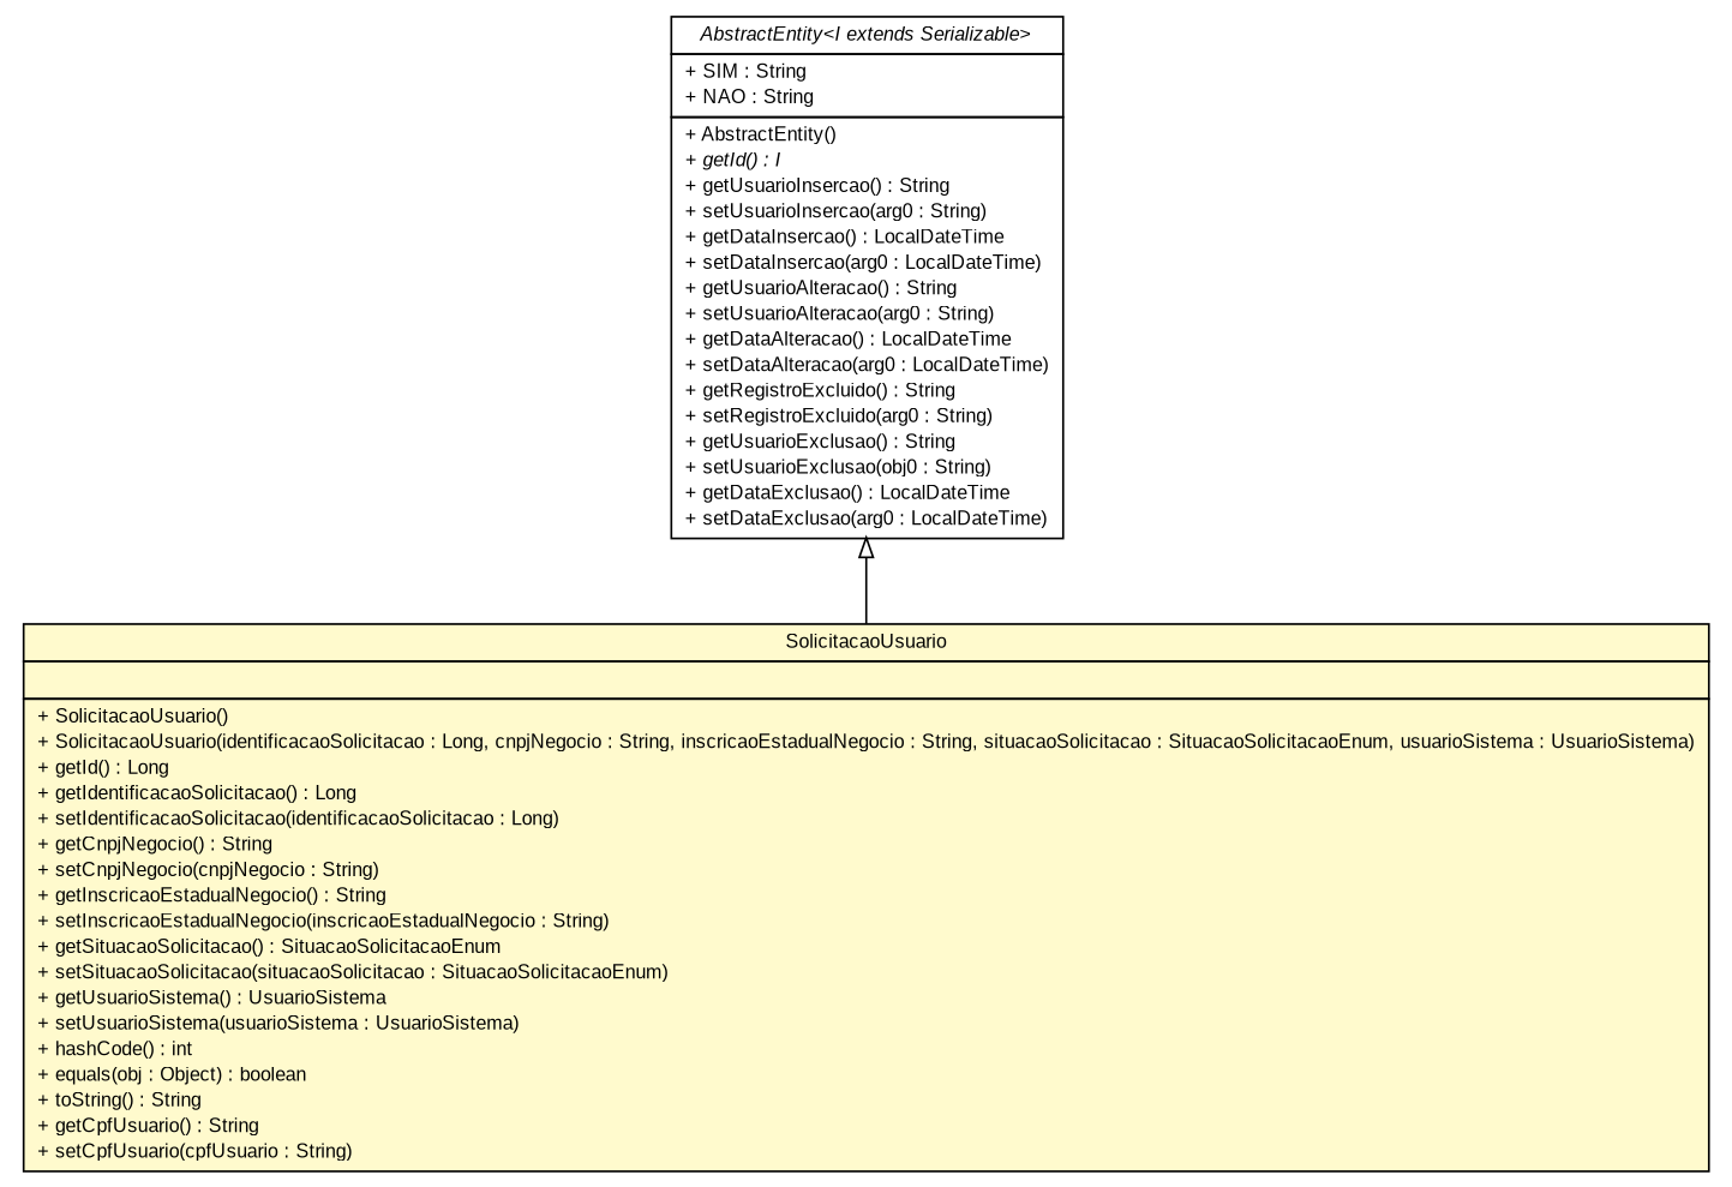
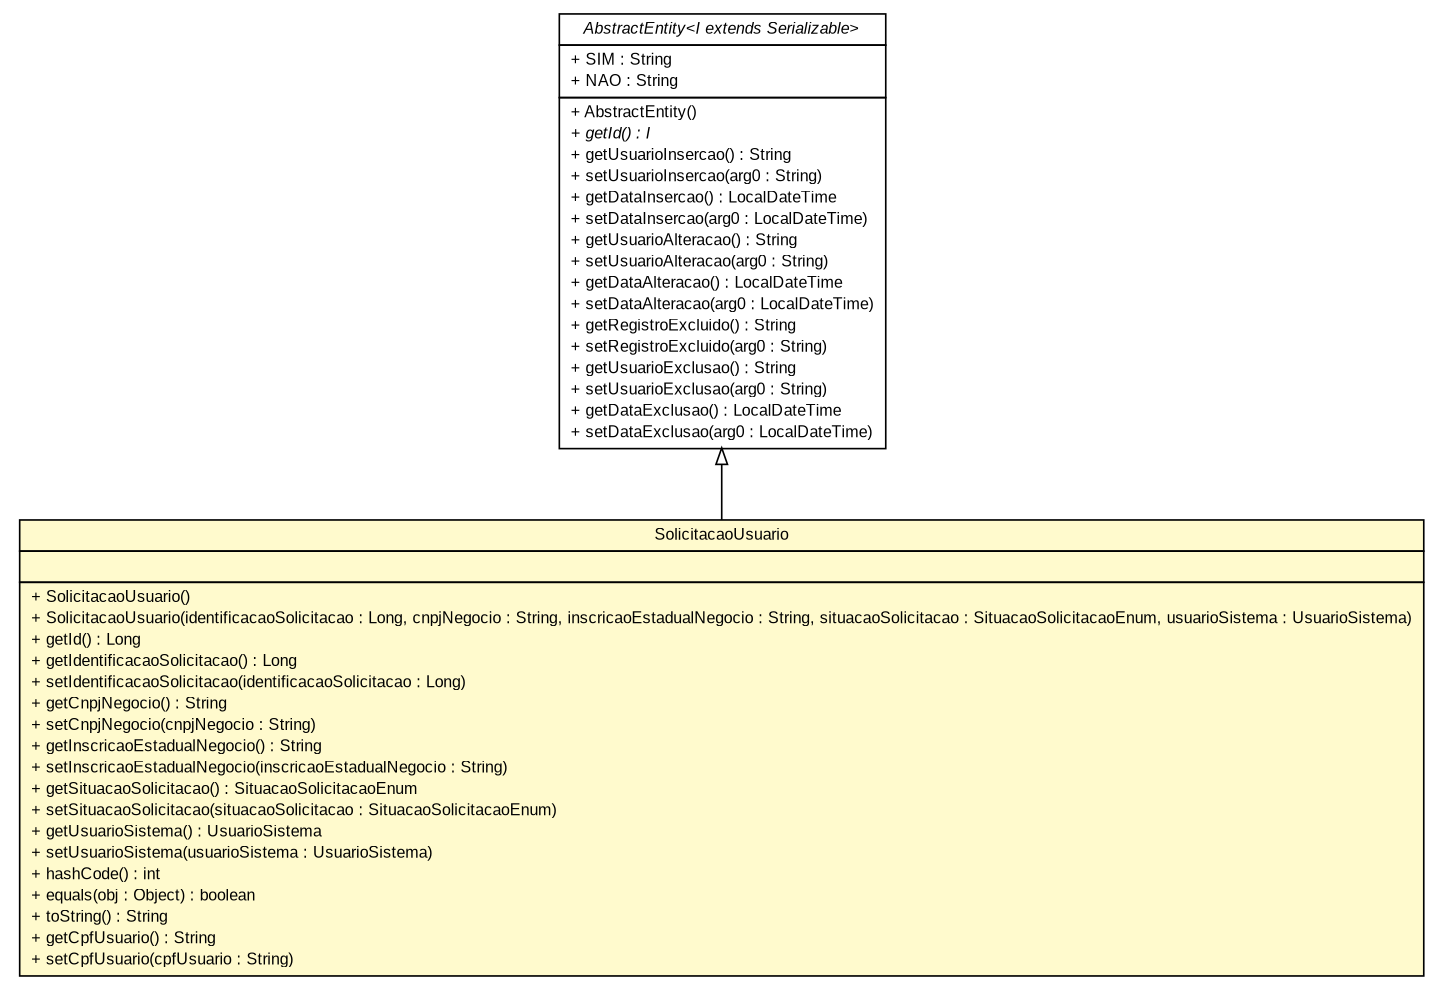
  digraph {
    nodesep=0.25
    ranksep=0.5
    node [fontcolor=black fontname=arial fontsize=10.0 shape=plaintext]
    n1 [label=<<table title="br.gov.to.sefaz.seg.persistence.entity.SolicitacaoUsuario" border="0" cellborder="1" cellspacing="0" cellpadding="2" port="p" bgcolor="lemonChiffon" href="./SolicitacaoUsuario.html"> 		<tr><td><table border="0" cellspacing="0" cellpadding="1"> <tr><td align="center" balign="center"> SolicitacaoUsuario </td></tr> 		</table></td></tr> 		<tr><td><table border="0" cellspacing="0" cellpadding="1"> <tr><td align="left" balign="left">  </td></tr> 		</table></td></tr> 		<tr><td><table border="0" cellspacing="0" cellpadding="1"> <tr><td align="left" balign="left"> + SolicitacaoUsuario() </td></tr> <tr><td align="left" balign="left"> + SolicitacaoUsuario(identificacaoSolicitacao : Long, cnpjNegocio : String, inscricaoEstadualNegocio : String, situacaoSolicitacao : SituacaoSolicitacaoEnum, usuarioSistema : UsuarioSistema) </td></tr> <tr><td align="left" balign="left"> + getId() : Long </td></tr> <tr><td align="left" balign="left"> + getIdentificacaoSolicitacao() : Long </td></tr> <tr><td align="left" balign="left"> + setIdentificacaoSolicitacao(identificacaoSolicitacao : Long) </td></tr> <tr><td align="left" balign="left"> + getCnpjNegocio() : String </td></tr> <tr><td align="left" balign="left"> + setCnpjNegocio(cnpjNegocio : String) </td></tr> <tr><td align="left" balign="left"> + getInscricaoEstadualNegocio() : String </td></tr> <tr><td align="left" balign="left"> + setInscricaoEstadualNegocio(inscricaoEstadualNegocio : String) </td></tr> <tr><td align="left" balign="left"> + getSituacaoSolicitacao() : SituacaoSolicitacaoEnum </td></tr> <tr><td align="left" balign="left"> + setSituacaoSolicitacao(situacaoSolicitacao : SituacaoSolicitacaoEnum) </td></tr> <tr><td align="left" balign="left"> + getUsuarioSistema() : UsuarioSistema </td></tr> <tr><td align="left" balign="left"> + setUsuarioSistema(usuarioSistema : UsuarioSistema) </td></tr> <tr><td align="left" balign="left"> + hashCode() : int </td></tr> <tr><td align="left" balign="left"> + equals(obj : Object) : boolean </td></tr> <tr><td align="left" balign="left"> + toString() : String </td></tr> <tr><td align="left" balign="left"> + getCpfUsuario() : String </td></tr> <tr><td align="left" balign="left"> + setCpfUsuario(cpfUsuario : String) </td></tr> 		</table></td></tr> 		</table>>]
-   n2 [label=<<table title="br.gov.to.sefaz.persistence.entity.AbstractEntity" border="0" cellborder="1" cellspacing="0" cellpadding="2" port="p" href="http://java.sun.com/j2se/1.4.2/docs/api/br/gov/to/sefaz/persistence/entity/AbstractEntity.html"> 		<tr><td><table border="0" cellspacing="0" cellpadding="1"> <tr><td align="center" balign="center"><font face="arial italic"> AbstractEntity&lt;I extends Serializable&gt; </font></td></tr> 		</table></td></tr> 		<tr><td><table border="0" cellspacing="0" cellpadding="1"> <tr><td align="left" balign="left"> + SIM : String </td></tr> <tr><td align="left" balign="left"> + NAO : String </td></tr> 		</table></td></tr> 		<tr><td><table border="0" cellspacing="0" cellpadding="1"> <tr><td align="left" balign="left"> + AbstractEntity() </td></tr> <tr><td align="left" balign="left"><font face="arial italic" point-size="10.0"> + getId() : I </font></td></tr> <tr><td align="left" balign="left"> + getUsuarioInsercao() : String </td></tr> <tr><td align="left" balign="left"> + setUsuarioInsercao(arg0 : String) </td></tr> <tr><td align="left" balign="left"> + getDataInsercao() : LocalDateTime </td></tr> <tr><td align="left" balign="left"> + setDataInsercao(arg0 : LocalDateTime) </td></tr> <tr><td align="left" balign="left"> + getUsuarioAlteracao() : String </td></tr> <tr><td align="left" balign="left"> + setUsuarioAlteracao(arg0 : String) </td></tr> <tr><td align="left" balign="left"> + getDataAlteracao() : LocalDateTime </td></tr> <tr><td align="left" balign="left"> + setDataAlteracao(arg0 : LocalDateTime) </td></tr> <tr><td align="left" balign="left"> + getRegistroExcluido() : String </td></tr> <tr><td align="left" balign="left"> + setRegistroExcluido(arg0 : String) </td></tr> <tr><td align="left" balign="left"> + getUsuarioExclusao() : String </td></tr> <tr><td align="left" balign="left"> + setUsuarioExclusao(obj0 : String) </td></tr> <tr><td align="left" balign="left"> + getDataExclusao() : LocalDateTime </td></tr> <tr><td align="left" balign="left"> + setDataExclusao(arg0 : LocalDateTime) </td></tr> 		</table></td></tr> 		</table>>]
+   n2 [label=<<table title="br.gov.to.sefaz.persistence.entity.AbstractEntity" border="0" cellborder="1" cellspacing="0" cellpadding="2" port="p" href="http://java.sun.com/j2se/1.4.2/docs/api/br/gov/to/sefaz/persistence/entity/AbstractEntity.html"> 		<tr><td><table border="0" cellspacing="0" cellpadding="1"> <tr><td align="center" balign="center"><font face="arial italic"> AbstractEntity&lt;I extends Serializable&gt; </font></td></tr> 		</table></td></tr> 		<tr><td><table border="0" cellspacing="0" cellpadding="1"> <tr><td align="left" balign="left"> + SIM : String </td></tr> <tr><td align="left" balign="left"> + NAO : String </td></tr> 		</table></td></tr> 		<tr><td><table border="0" cellspacing="0" cellpadding="1"> <tr><td align="left" balign="left"> + AbstractEntity() </td></tr> <tr><td align="left" balign="left"><font face="arial italic" point-size="10.0"> + getId() : I </font></td></tr> <tr><td align="left" balign="left"> + getUsuarioInsercao() : String </td></tr> <tr><td align="left" balign="left"> + setUsuarioInsercao(arg0 : String) </td></tr> <tr><td align="left" balign="left"> + getDataInsercao() : LocalDateTime </td></tr> <tr><td align="left" balign="left"> + setDataInsercao(arg0 : LocalDateTime) </td></tr> <tr><td align="left" balign="left"> + getUsuarioAlteracao() : String </td></tr> <tr><td align="left" balign="left"> + setUsuarioAlteracao(arg0 : String) </td></tr> <tr><td align="left" balign="left"> + getDataAlteracao() : LocalDateTime </td></tr> <tr><td align="left" balign="left"> + setDataAlteracao(arg0 : LocalDateTime) </td></tr> <tr><td align="left" balign="left"> + getRegistroExcluido() : String </td></tr> <tr><td align="left" balign="left"> + setRegistroExcluido(arg0 : String) </td></tr> <tr><td align="left" balign="left"> + getUsuarioExclusao() : String </td></tr> <tr><td align="left" balign="left"> + setUsuarioExclusao(arg0 : String) </td></tr> <tr><td align="left" balign="left"> + getDataExclusao() : LocalDateTime </td></tr> <tr><td align="left" balign="left"> + setDataExclusao(arg0 : LocalDateTime) </td></tr> 		</table></td></tr> 		</table>>]
    n2 -> n1 [arrowtail=empty dir=back fontname=arial fontsize=10 headport=p labelfontname=arial labelfontsize=10 tailport=p]
  }
